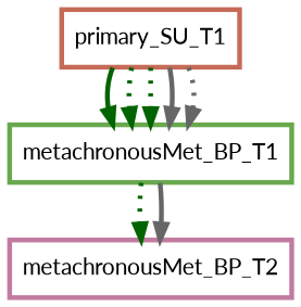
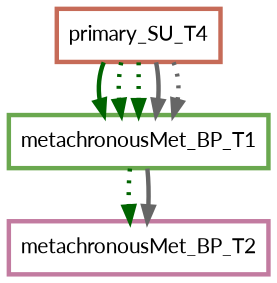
  digraph {
    node [fillcolor=white fontname=Lato penwidth=3.0 shape=box]
    edge [color=darkgreen penwidth=3 style=dotted]
    metachronousMet_BP_T1 [color="#6aa84fff"]
    metachronousMet_BP_T2 [color="#c27ba0ff"]
-   primary_SU_T1 [color="#be5742e1"]
+   primary_SU_T1 [color="#be5742e1" label=primary_SU_T4]
    metachronousMet_BP_T1 -> metachronousMet_BP_T2
    metachronousMet_BP_T1 -> metachronousMet_BP_T2 [color=gray40 style=bold]
    primary_SU_T1 -> metachronousMet_BP_T1 [style=bold]
    primary_SU_T1 -> metachronousMet_BP_T1
    primary_SU_T1 -> metachronousMet_BP_T1
    primary_SU_T1 -> metachronousMet_BP_T1 [color=gray40 style=solid]
    primary_SU_T1 -> metachronousMet_BP_T1 [color=gray40]
  }
